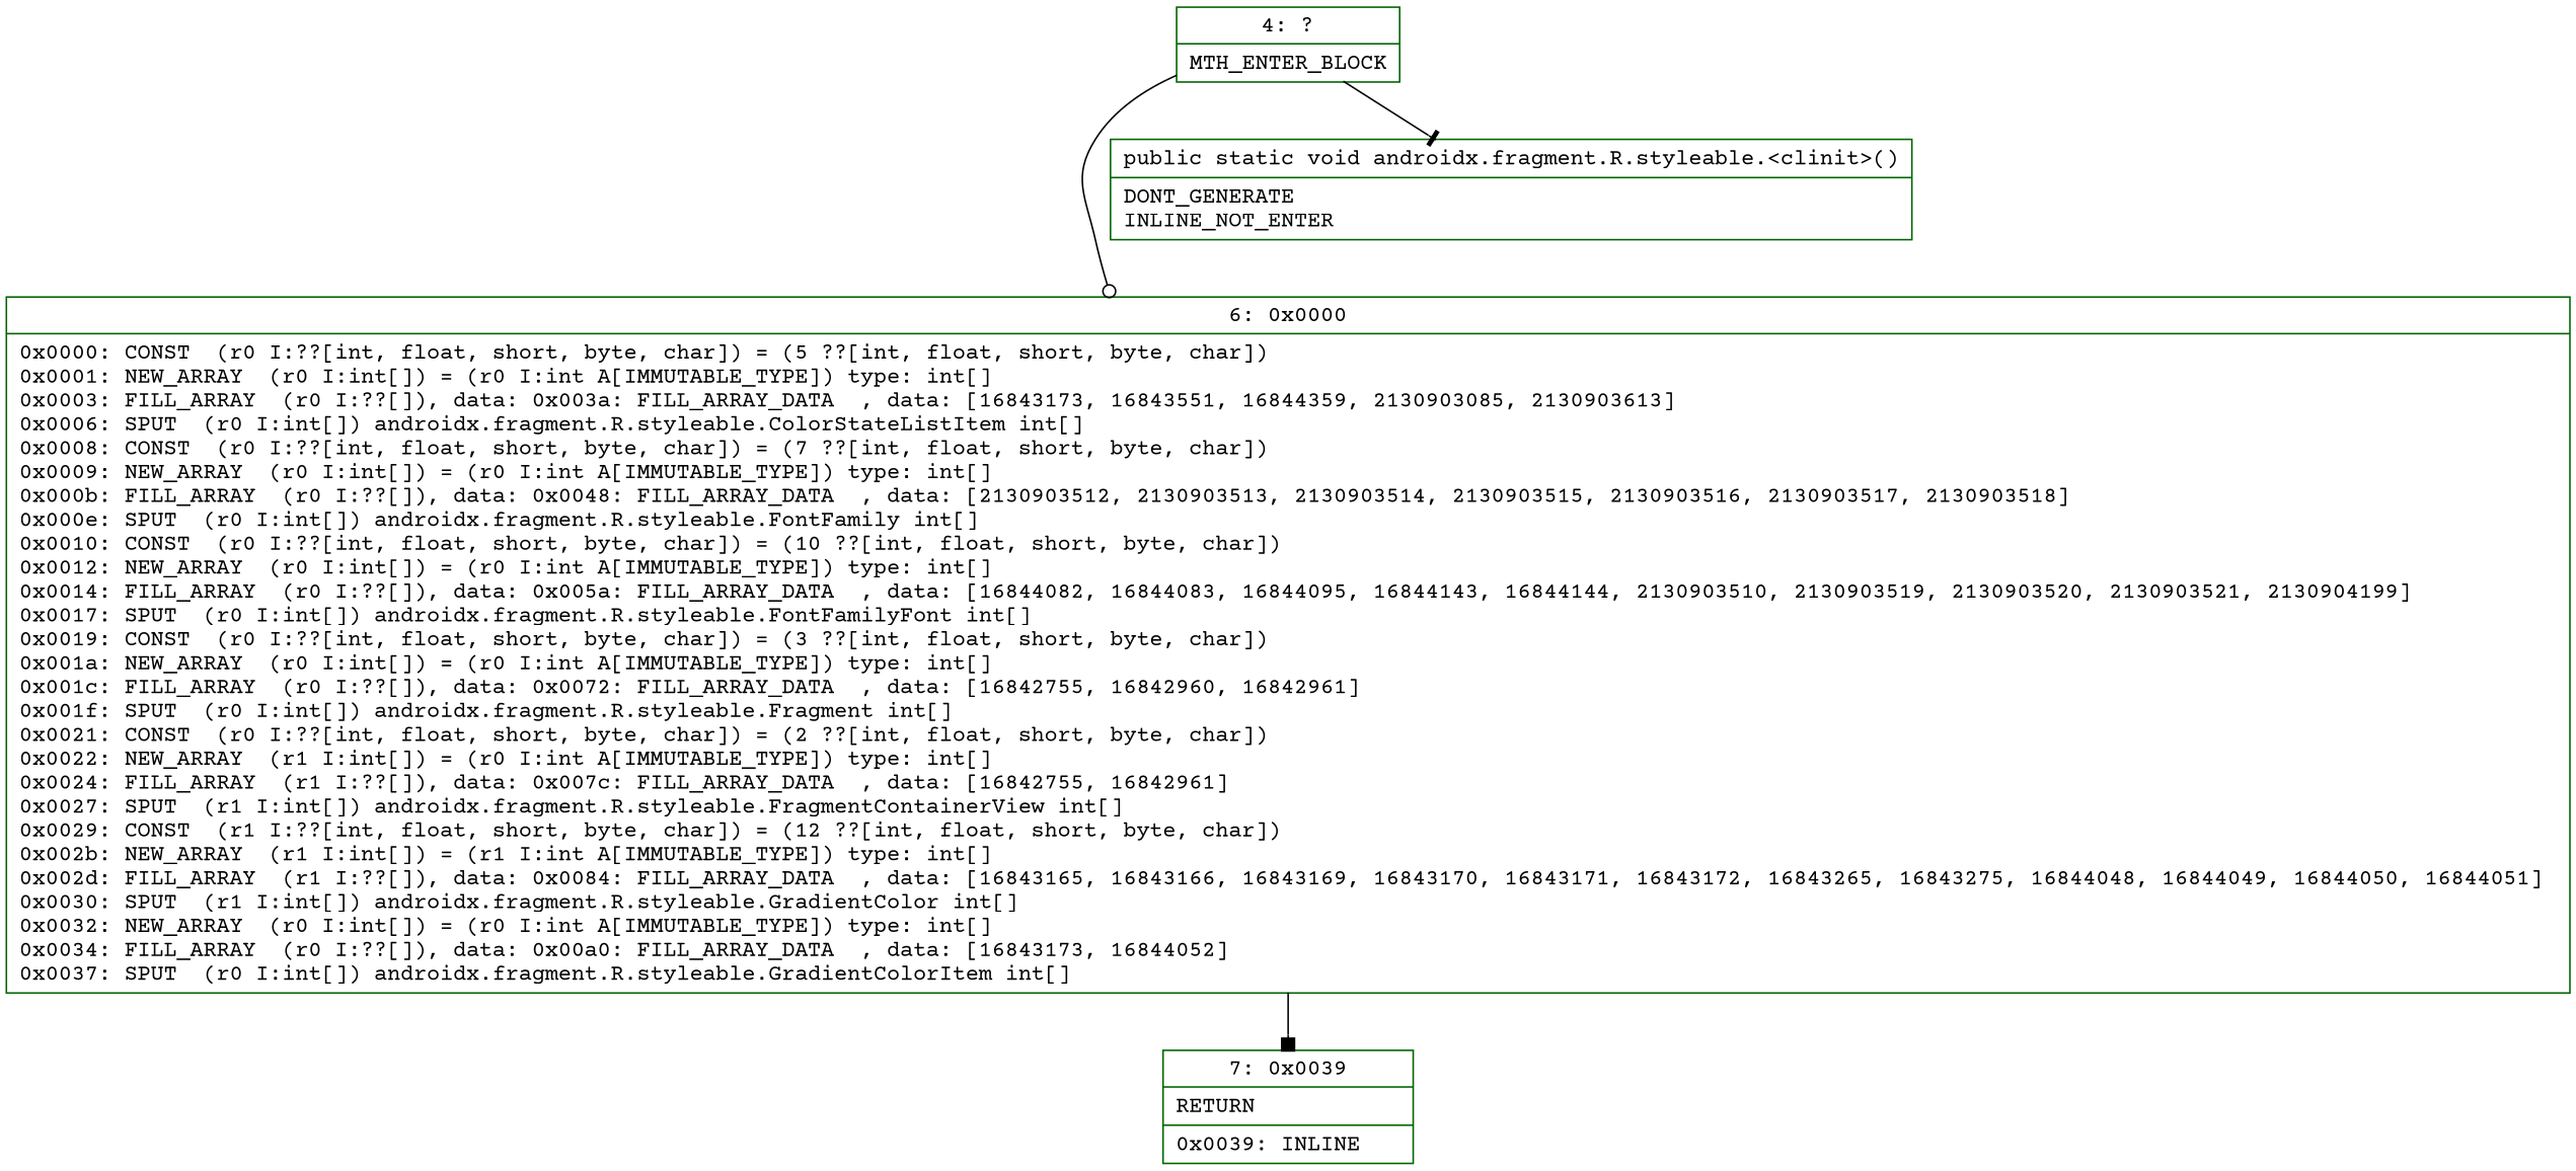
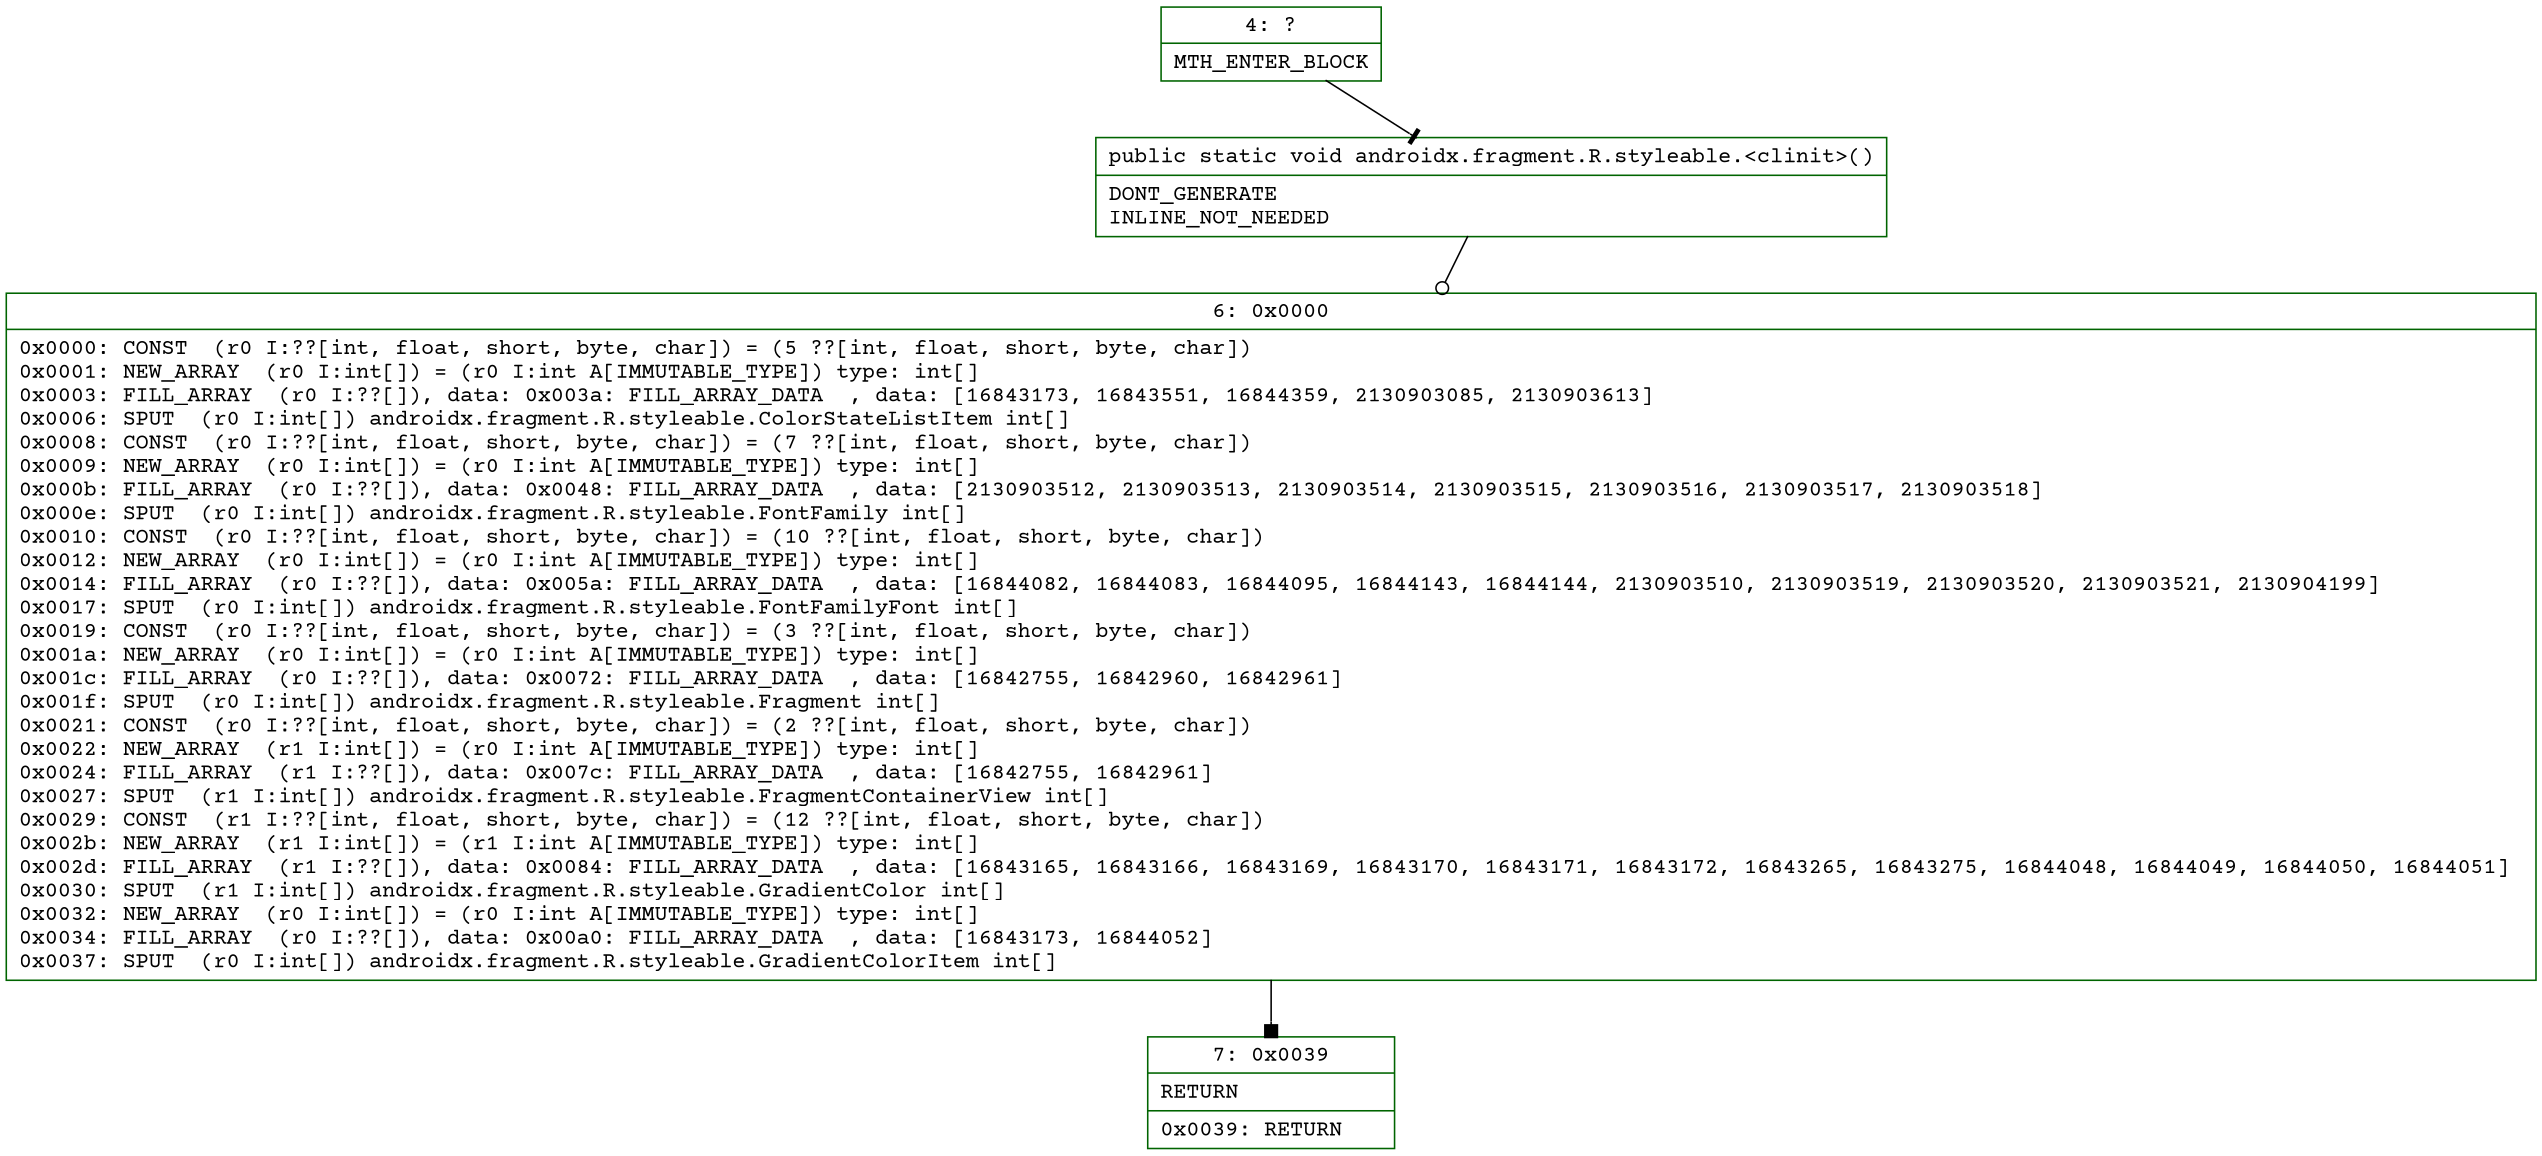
  digraph {
    fontname="Courier Prime"
    node [color=darkgreen fontname="Courier Prime" shape=record]
    edge [fontname="Courier Prime"]
    n1 [label="{4\:\ ?|MTH_ENTER_BLOCK\l}"]
    n2 [label="{6\:\ 0x0000|0x0000: CONST  (r0 I:??[int, float, short, byte, char]) = (5 ??[int, float, short, byte, char]) \l0x0001: NEW_ARRAY  (r0 I:int[]) = (r0 I:int A[IMMUTABLE_TYPE]) type: int[] \l0x0003: FILL_ARRAY  (r0 I:??[]), data: 0x003a: FILL_ARRAY_DATA  , data: [16843173, 16843551, 16844359, 2130903085, 2130903613] \l0x0006: SPUT  (r0 I:int[]) androidx.fragment.R.styleable.ColorStateListItem int[] \l0x0008: CONST  (r0 I:??[int, float, short, byte, char]) = (7 ??[int, float, short, byte, char]) \l0x0009: NEW_ARRAY  (r0 I:int[]) = (r0 I:int A[IMMUTABLE_TYPE]) type: int[] \l0x000b: FILL_ARRAY  (r0 I:??[]), data: 0x0048: FILL_ARRAY_DATA  , data: [2130903512, 2130903513, 2130903514, 2130903515, 2130903516, 2130903517, 2130903518] \l0x000e: SPUT  (r0 I:int[]) androidx.fragment.R.styleable.FontFamily int[] \l0x0010: CONST  (r0 I:??[int, float, short, byte, char]) = (10 ??[int, float, short, byte, char]) \l0x0012: NEW_ARRAY  (r0 I:int[]) = (r0 I:int A[IMMUTABLE_TYPE]) type: int[] \l0x0014: FILL_ARRAY  (r0 I:??[]), data: 0x005a: FILL_ARRAY_DATA  , data: [16844082, 16844083, 16844095, 16844143, 16844144, 2130903510, 2130903519, 2130903520, 2130903521, 2130904199] \l0x0017: SPUT  (r0 I:int[]) androidx.fragment.R.styleable.FontFamilyFont int[] \l0x0019: CONST  (r0 I:??[int, float, short, byte, char]) = (3 ??[int, float, short, byte, char]) \l0x001a: NEW_ARRAY  (r0 I:int[]) = (r0 I:int A[IMMUTABLE_TYPE]) type: int[] \l0x001c: FILL_ARRAY  (r0 I:??[]), data: 0x0072: FILL_ARRAY_DATA  , data: [16842755, 16842960, 16842961] \l0x001f: SPUT  (r0 I:int[]) androidx.fragment.R.styleable.Fragment int[] \l0x0021: CONST  (r0 I:??[int, float, short, byte, char]) = (2 ??[int, float, short, byte, char]) \l0x0022: NEW_ARRAY  (r1 I:int[]) = (r0 I:int A[IMMUTABLE_TYPE]) type: int[] \l0x0024: FILL_ARRAY  (r1 I:??[]), data: 0x007c: FILL_ARRAY_DATA  , data: [16842755, 16842961] \l0x0027: SPUT  (r1 I:int[]) androidx.fragment.R.styleable.FragmentContainerView int[] \l0x0029: CONST  (r1 I:??[int, float, short, byte, char]) = (12 ??[int, float, short, byte, char]) \l0x002b: NEW_ARRAY  (r1 I:int[]) = (r1 I:int A[IMMUTABLE_TYPE]) type: int[] \l0x002d: FILL_ARRAY  (r1 I:??[]), data: 0x0084: FILL_ARRAY_DATA  , data: [16843165, 16843166, 16843169, 16843170, 16843171, 16843172, 16843265, 16843275, 16844048, 16844049, 16844050, 16844051] \l0x0030: SPUT  (r1 I:int[]) androidx.fragment.R.styleable.GradientColor int[] \l0x0032: NEW_ARRAY  (r0 I:int[]) = (r0 I:int A[IMMUTABLE_TYPE]) type: int[] \l0x0034: FILL_ARRAY  (r0 I:??[]), data: 0x00a0: FILL_ARRAY_DATA  , data: [16843173, 16844052] \l0x0037: SPUT  (r0 I:int[]) androidx.fragment.R.styleable.GradientColorItem int[] \l}"]
-   n3 [label="{public static void androidx.fragment.R.styleable.\<clinit\>()  | DONT_GENERATE\lINLINE_NOT_ENTER\l}"]
-   n4 [label="{7\:\ 0x0039|RETURN\l|0x0039: INLINE   \l}"]
-   n1 -> n2 [arrowhead=odot]
+   n3 [label="{public static void androidx.fragment.R.styleable.\<clinit\>()  | DONT_GENERATE\lINLINE_NOT_NEEDED\l}"]
+   n4 [label="{7\:\ 0x0039|RETURN\l|0x0039: RETURN   \l}"]
+   n3 -> n2 [arrowhead=odot]
    n1 -> n3 [arrowhead=tee]
    n2 -> n4 [arrowhead=box]
  }
